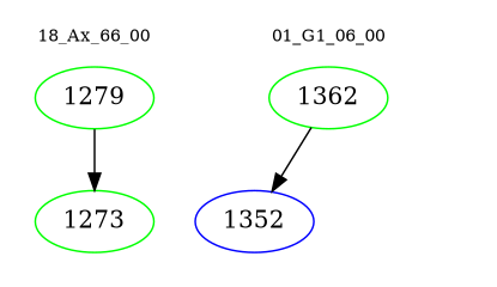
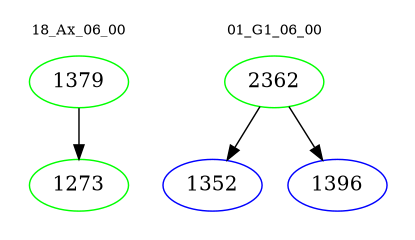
  digraph {
    node [color=green]
    edge [color=black]
-   n1 [label=1279]
+   n1 [label=1379]
    n2 [label=1273]
-   n3 [label=1362]
+   n3 [label=2362]
    n4 [color=blue label=1352]
+   n5 [color=blue label=1396]
    subgraph cluster_1 {
      color=white
      fontsize=10
-     label="18_Ax_66_00"
+     label="18_Ax_06_00"
      n1
      n2
    }
    subgraph cluster_2 {
      color=white
      fontsize=10
      label="01_G1_06_00"
      n3
      n4
+     n5
    }
    n1 -> n2
    n3 -> n4
+   n3 -> n5
  }
